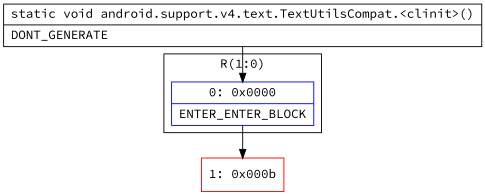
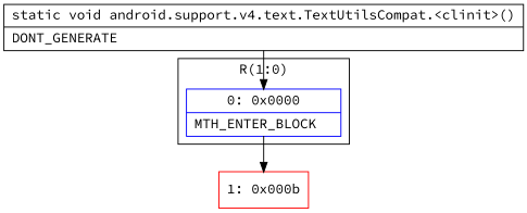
  digraph {
    fontname="Source Code Pro"
    node [shape=record fontname="Source Code Pro"]
    edge [fontname="Source Code Pro"]
-   n1 [color=blue label="{0\:\ 0x0000|ENTER_ENTER_BLOCK\l}"]
+   n1 [color=blue label="{0\:\ 0x0000|MTH_ENTER_BLOCK\l}"]
    n2 [color=red label="{1\:\ 0x000b}"]
    n3 [label="{static void android.support.v4.text.TextUtilsCompat.\<clinit\>()  | DONT_GENERATE\l}"]
    subgraph cluster_1 {
      label="R(1:0)"
      n1
    }
    n1 -> n2
    n3 -> n1
  }
